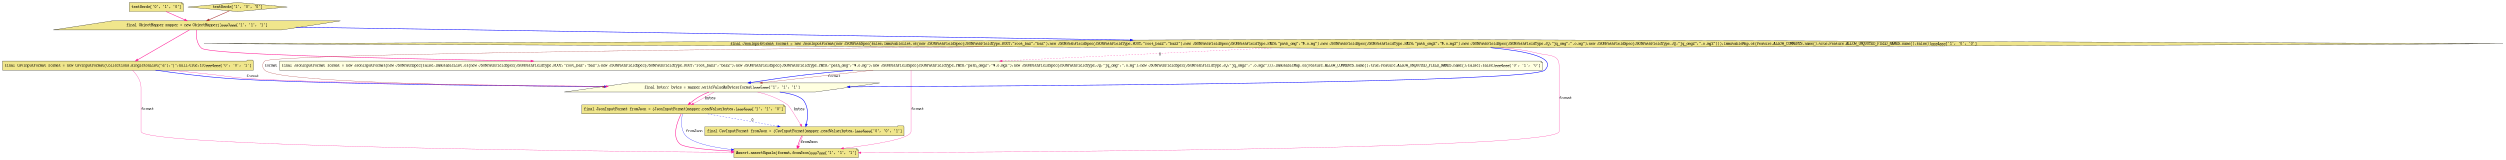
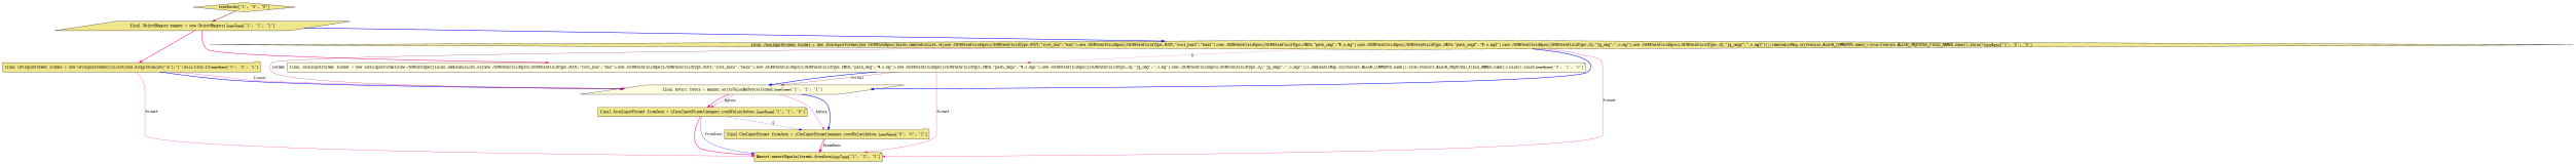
  digraph {
    fontname="Courier Prime"
    node [fillcolor=khaki fontname="Courier Prime" shape=note style=filled]
    edge [color=deeppink fontname="Courier Prime" style=bold]
-   n1 [label="testSerde['0', '1', '0']"]
    n2 [label="final ObjectMapper mapper = new ObjectMapper()@@@3@@@['1', '1', '1']" shape=parallelogram]
    n3 [label="final CsvInputFormat format = new CsvInputFormat(Collections.singletonList(\"a\"),\"|\",null,true,10)@@@4@@@['0', '0', '1']" shape=folder]
    n4 [label="final JsonInputFormat format = new JsonInputFormat(new JSONPathSpec(false,ImmutableList.of(new JSONPathFieldSpec(JSONPathFieldType.ROOT,\"root_baz\",\"baz\"),new JSONPathFieldSpec(JSONPathFieldType.ROOT,\"root_baz2\",\"baz2\"),new JSONPathFieldSpec(JSONPathFieldType.PATH,\"path_omg\",\"$.o.mg\"),new JSONPathFieldSpec(JSONPathFieldType.PATH,\"path_omg2\",\"$.o.mg2\"),new JSONPathFieldSpec(JSONPathFieldType.JQ,\"jq_omg\",\".o.mg\"),new JSONPathFieldSpec(JSONPathFieldType.JQ,\"jq_omg2\",\".o.mg2\"))),ImmutableMap.of(Feature.ALLOW_COMMENTS.name(),true,Feature.ALLOW_UNQUOTED_FIELD_NAMES.name(),false))@@@4@@@['1', '0', '0']" shape=diamond]
    n5 [fillcolor=lightyellow label="final JsonInputFormat format = new JsonInputFormat(new JSONPathSpec(false,ImmutableList.of(new JSONPathFieldSpec(JSONPathFieldType.ROOT,\"root_baz\",\"baz\"),new JSONPathFieldSpec(JSONPathFieldType.ROOT,\"root_baz2\",\"baz2\"),new JSONPathFieldSpec(JSONPathFieldType.PATH,\"path_omg\",\"$.o.mg\"),new JSONPathFieldSpec(JSONPathFieldType.PATH,\"path_omg2\",\"$.o.mg2\"),new JSONPathFieldSpec(JSONPathFieldType.JQ,\"jq_omg\",\".o.mg\"),new JSONPathFieldSpec(JSONPathFieldType.JQ,\"jq_omg2\",\".o.mg2\"))),ImmutableMap.of(Feature.ALLOW_COMMENTS.name(),true,Feature.ALLOW_UNQUOTED_FIELD_NAMES.name(),false),false)@@@4@@@['0', '1', '0']"]
    n6 [label="final CsvInputFormat fromJson = (CsvInputFormat)mapper.readValue(bytes,)@@@6@@@['0', '0', '1']" shape=folder]
    n7 [label="Assert.assertEquals(format,fromJson)@@@7@@@['1', '1', '1']"]
    n8 [fillcolor=lightyellow label="final byte(( bytes = mapper.writeValueAsBytes(format)@@@5@@@['1', '1', '1']" shape=parallelogram]
    n9 [label="final JsonInputFormat fromJson = (JsonInputFormat)mapper.readValue(bytes,)@@@6@@@['1', '1', '0']"]
    n10 [label="testSerde['1', '0', '0']" shape=diamond]
-   n1 -> n2
    n2 -> n3
    n2 -> n4 [color=blue]
    n2 -> n5
    n3 -> n7 [label=format style=solid]
    n3 -> n8 [color=blue]
    n3 -> n8 [label=format style=solid]
    n4 -> n5 [label=0 style=dashed]
    n4 -> n7 [label=format style=solid]
    n4 -> n8 [color=blue]
    n4 -> n8 [color=brown label=format style=solid]
    n5 -> n7 [label=format style=solid]
    n5 -> n8 [color=blue]
    n5 -> n8 [color=brown label=format style=solid]
    n6 -> n7 [label=fromJson style=solid]
    n6 -> n7
    n8 -> n6 [color=blue]
    n8 -> n6 [label=bytes style=solid]
    n8 -> n9 [label=bytes style=solid]
    n8 -> n9
    n9 -> n6 [color=blue label=0 style=dashed]
    n9 -> n7
    n9 -> n7 [color=blue label=fromJson style=solid]
    n10 -> n2 [color=brown]
  }
